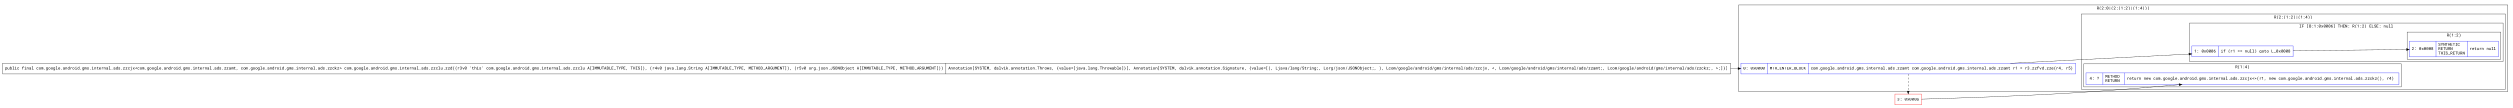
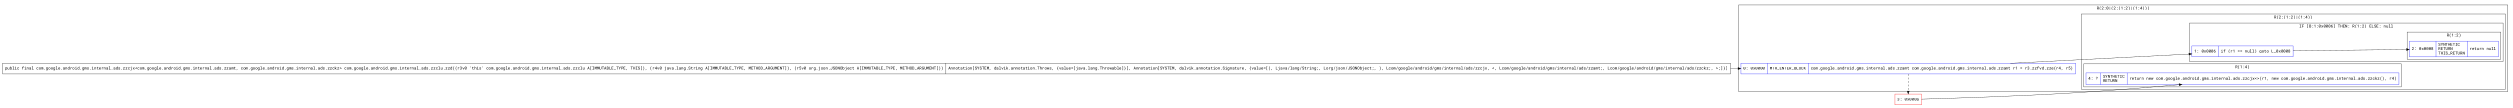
  digraph {
    fontname="Roboto Mono"
    rankdir=LR
    node [color=blue fontname="Roboto Mono" shape=record]
    edge [fontname="Roboto Mono"]
    n1 [label="{2\:\ 0x0008|SYNTHETIC\lRETURN\lTHIS_RETURN\l|return null\l}"]
    n2 [label="{1\:\ 0x0006|if (r1 == null) goto L_0x0008\l}"]
-   n3 [label="{4\:\ ?|METHOD\lRETURN\l|return new com.google.android.gms.internal.ads.zzcjx\<\>(r1, new com.google.android.gms.internal.ads.zzckz(), r4)\l}"]
+   n3 [label="{4\:\ ?|SYNTHETIC\lRETURN\l|return new com.google.android.gms.internal.ads.zzcjx\<\>(r1, new com.google.android.gms.internal.ads.zzckz(), r4)\l}"]
    n4 [label="{0\:\ 0x0000|MTH_ENTER_BLOCK\l|com.google.android.gms.internal.ads.zzamt com.google.android.gms.internal.ads.zzamt r1 = r3.zzfvd.zze(r4, r5)\l}"]
    n5 [color=red label="{3\:\ 0x000a}"]
    n6 [label="{public final com.google.android.gms.internal.ads.zzcjx\<com.google.android.gms.internal.ads.zzamt, com.google.android.gms.internal.ads.zzckz\> com.google.android.gms.internal.ads.zzclu.zzd((r3v0 'this' com.google.android.gms.internal.ads.zzclu A[IMMUTABLE_TYPE, THIS]), (r4v0 java.lang.String A[IMMUTABLE_TYPE, METHOD_ARGUMENT]), (r5v0 org.json.JSONObject A[IMMUTABLE_TYPE, METHOD_ARGUMENT]))  | Annotation[SYSTEM, dalvik.annotation.Throws, \{value=[java.lang.Throwable]\}], Annotation[SYSTEM, dalvik.annotation.Signature, \{value=[(, Ljava\/lang\/String;, Lorg\/json\/JSONObject;, ), Lcom\/google\/android\/gms\/internal\/ads\/zzcjx, \<, Lcom\/google\/android\/gms\/internal\/ads\/zzamt;, Lcom\/google\/android\/gms\/internal\/ads\/zzckz;, \>;]\}]\l}" color=""]
    subgraph cluster_1 {
      label="R(2:0|(2:(1:2)|(1:4)))"
      n4
      subgraph cluster_2 {
        label="R(2:(1:2)|(1:4))"
        subgraph cluster_3 {
          label="IF [B:1:0x0006] THEN: R(1:2) ELSE: null"
          n2
          subgraph cluster_4 {
            label="R(1:2)"
            n1
          }
        }
        subgraph cluster_5 {
          label="R(1:4)"
          n3
        }
      }
    }
    n2 -> n1
    n4 -> n2
    n4 -> n5 [style=dashed]
    n5 -> n3
    n6 -> n4
  }
